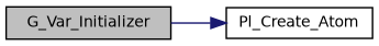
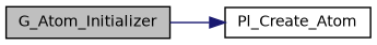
  digraph {
    rankdir=LR
    node [color=black fontname=Helvetica fontsize=10 shape=record style=filled]
-   n1 [fillcolor=grey75 fontcolor=black height=0.2 label=G_Var_Initializer width=0.4]
+   n1 [fillcolor=grey75 fontcolor=black height=0.2 label=G_Atom_Initializer width=0.4]
    n2 [fillcolor=white height=0.2 label=Pl_Create_Atom width=0.4]
    n1 -> n2 [color=midnightblue fontname=Helvetica fontsize=10 labelfontname=Helvetica labelfontsize=10 style=solid]
  }
